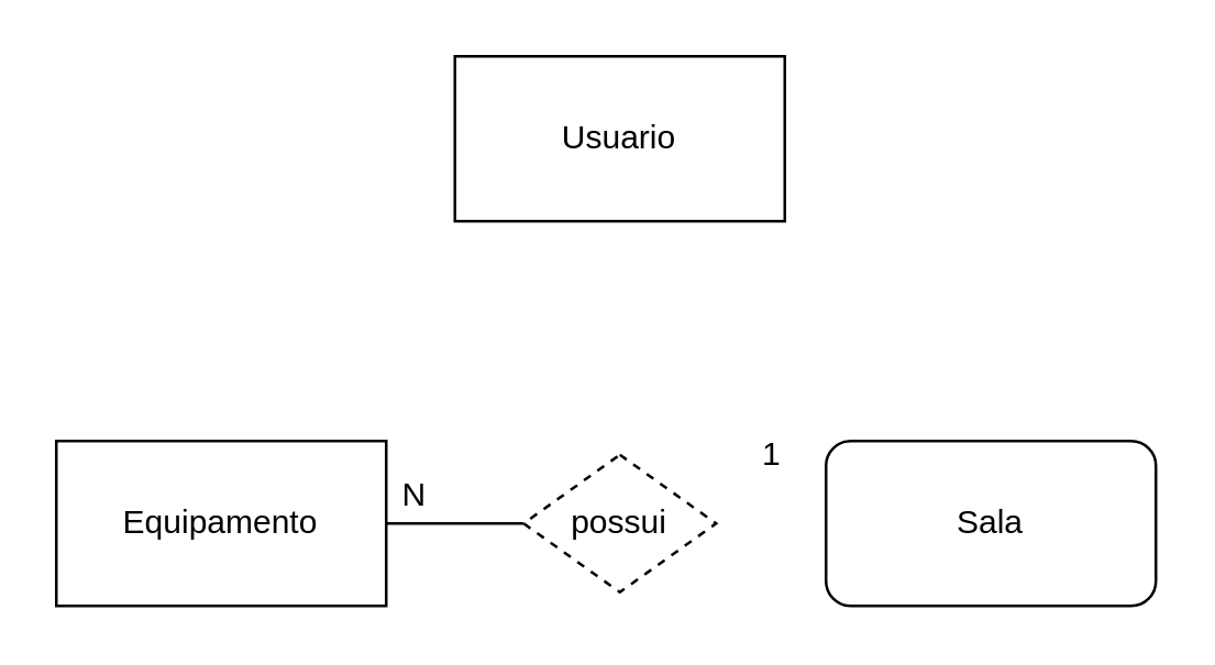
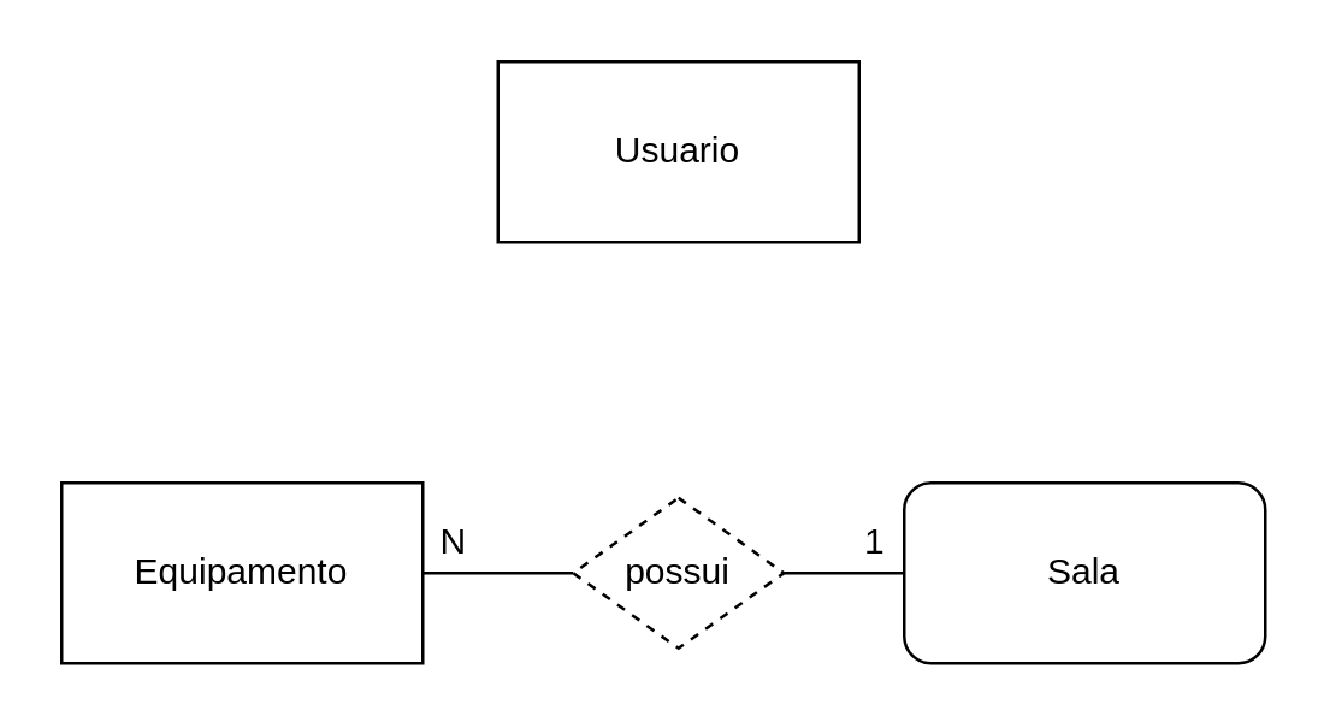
  <mxCell id="0" />
  <mxCell id="1" parent="0" />
+ <mxCell id="2" value="" style="edgeStyle=orthogonalEdgeStyle;rounded=0;orthogonalLoop=1;jettySize=auto;html=1;startArrow=none;startFill=0;endArrow=none;endFill=0;" edge="1" parent="1" source="3" target="6"><mxGeometry relative="1" as="geometry" /></mxCell>
  <mxCell id="3" value="possui" style="rhombus;whiteSpace=wrap;html=1;dashed=1;" vertex="1" parent="1"><mxGeometry x="190" y="165" width="70" height="50" as="geometry" /></mxCell>
  <mxCell id="4" value="" style="edgeStyle=orthogonalEdgeStyle;rounded=0;orthogonalLoop=1;jettySize=auto;html=1;startArrow=none;startFill=0;endArrow=none;endFill=0;" edge="1" parent="1" source="3" target="7"><mxGeometry relative="1" as="geometry" /></mxCell>
  <mxCell id="5" value="Usuario" style="rounded=0;whiteSpace=wrap;html=1;" vertex="1" parent="1"><mxGeometry x="165" y="20" width="120" height="60" as="geometry" /></mxCell>
  <mxCell id="6" value="Sala" style="whiteSpace=wrap;html=1;rounded=1;" vertex="1" parent="1"><mxGeometry x="300" y="160" width="120" height="60" as="geometry" /></mxCell>
  <mxCell id="7" value="Equipamento" style="rounded=0;whiteSpace=wrap;html=1;" vertex="1" parent="1"><mxGeometry x="20" y="160" width="120" height="60" as="geometry" /></mxCell>
  <mxCell id="8" value="N" style="text;html=1;align=center;verticalAlign=middle;resizable=0;points=[];autosize=1;strokeColor=none;" vertex="1" parent="1"><mxGeometry x="140" y="170" width="20" height="20" as="geometry" /></mxCell>
- <mxCell id="9" value="1" style="text;html=1;align=center;verticalAlign=middle;resizable=0;points=[];autosize=1;strokeColor=none;" vertex="1" parent="1"><mxGeometry x="270" y="155" width="20" height="20" as="geometry" /></mxCell>
+ <mxCell id="9" value="1" style="text;html=1;align=center;verticalAlign=middle;resizable=0;points=[];autosize=1;strokeColor=none;" vertex="1" parent="1"><mxGeometry x="280" y="170" width="20" height="20" as="geometry" /></mxCell>
